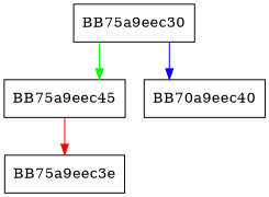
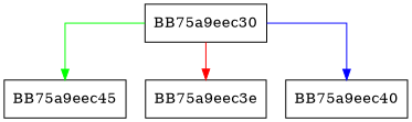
  digraph {
    splines=ortho
    node [shape=box]
    BB75a9eec30
    BB75a9eec45
    BB75a9eec3e
-   BB75a9eec40 [label=BB70a9eec40]
+   BB75a9eec40
    BB75a9eec30 -> BB75a9eec45 [color=green]
-   BB75a9eec45 -> BB75a9eec3e [color=red]
+   BB75a9eec30 -> BB75a9eec3e [color=red]
    BB75a9eec30 -> BB75a9eec40 [color=blue]
  }
